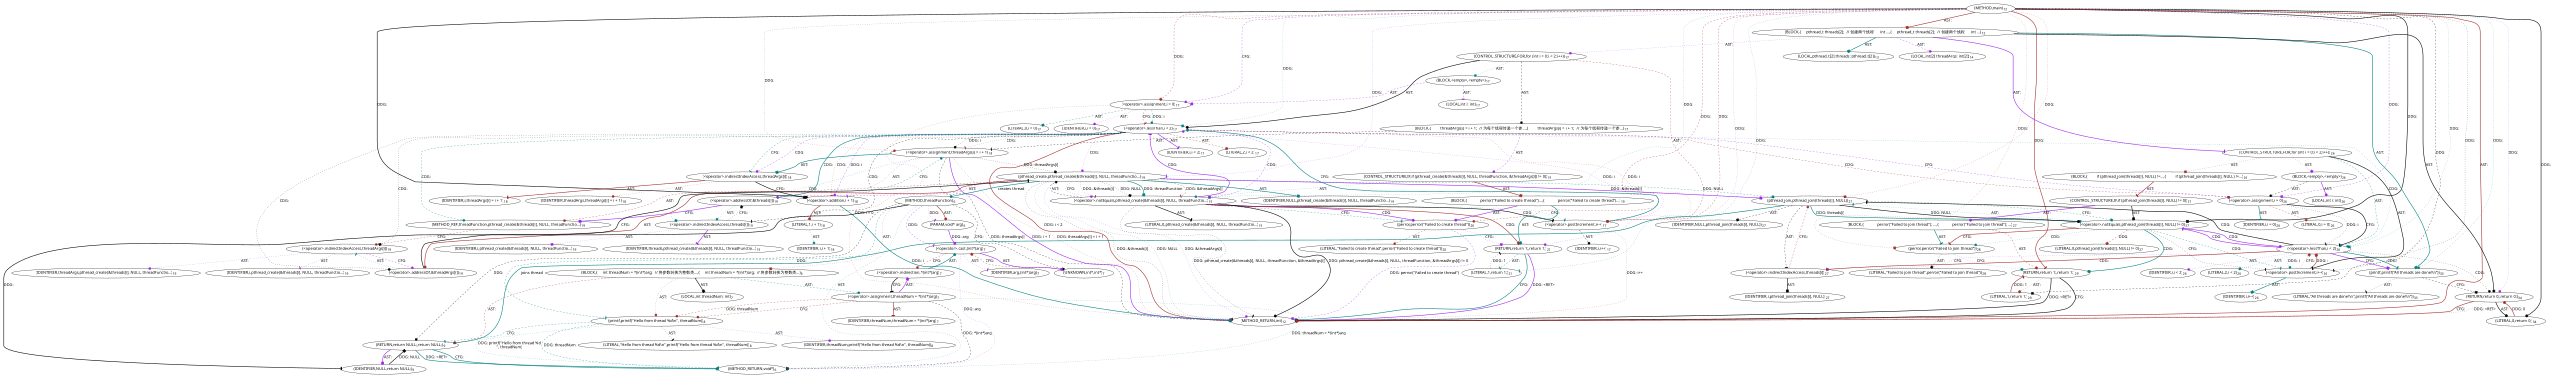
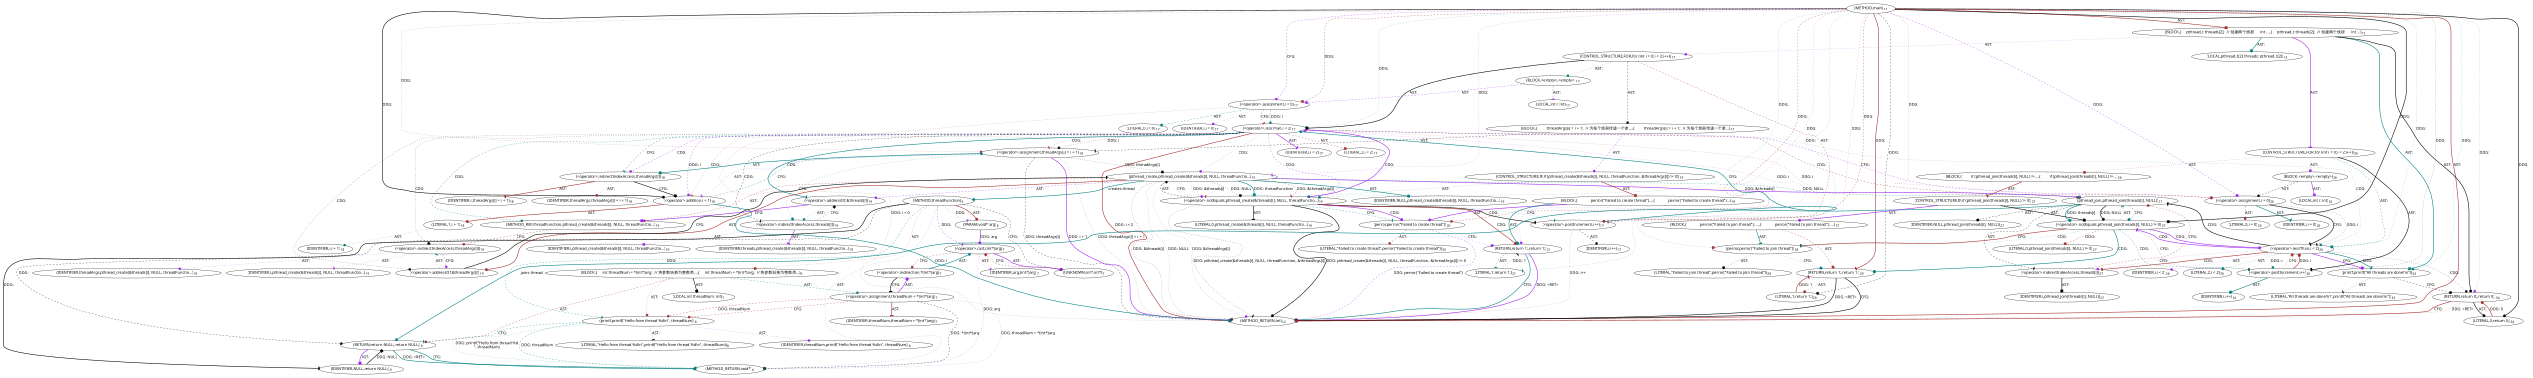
  digraph {
    fontname="Noto Sans"
    node [fontname="Noto Sans"]
    edge [arrowhead=dot color=teal fontname="Noto Sans" style=bold]
    n1 [label=<(METHOD,main)<SUB>12</SUB>>]
    n2 [label=<(BLOCK,{     pthread_t threads[2];  // 创建两个线程     int ...,{     pthread_t threads[2];  // 创建两个线程     int ...)<SUB>12</SUB>>]
    n3 [label=<(&lt;operator&gt;.assignment,i = 0)<SUB>17</SUB>>]
    n4 [label=<(&lt;operator&gt;.lessThan,i &lt; 2)<SUB>17</SUB>>]
    n5 [label=<(&lt;operator&gt;.postIncrement,i++)<SUB>17</SUB>>]
    n6 [label=<(&lt;operator&gt;.assignment,threadArgs[i] = i + 1)<SUB>18</SUB>>]
    n7 [label=<(&lt;operator&gt;.addition,i + 1)<SUB>18</SUB>>]
    n8 [label=<(&lt;operator&gt;.notEquals,pthread_create(&amp;threads[i], NULL, threadFunctio...)<SUB>19</SUB>>]
    n9 [label=<(pthread_create,pthread_create(&amp;threads[i], NULL, threadFunctio...)<SUB>19</SUB>>]
    n10 [label=<(perror,perror(&quot;Failed to create thread&quot;))<SUB>20</SUB>>]
    n11 [label=<(RETURN,return 1;,return 1;)<SUB>21</SUB>>]
    n12 [label=<(LITERAL,1,return 1;)<SUB>21</SUB>>]
    n13 [label=<(&lt;operator&gt;.assignment,i = 0)<SUB>26</SUB>>]
    n14 [label=<(&lt;operator&gt;.lessThan,i &lt; 2)<SUB>26</SUB>>]
    n15 [label=<(&lt;operator&gt;.postIncrement,i++)<SUB>26</SUB>>]
    n16 [label=<(&lt;operator&gt;.notEquals,pthread_join(threads[i], NULL) != 0)<SUB>27</SUB>>]
    n17 [label=<(pthread_join,pthread_join(threads[i], NULL))<SUB>27</SUB>>]
    n18 [label=<(perror,perror(&quot;Failed to join thread&quot;))<SUB>28</SUB>>]
    n19 [label=<(RETURN,return 1;,return 1;)<SUB>29</SUB>>]
    n20 [label=<(LITERAL,1,return 1;)<SUB>29</SUB>>]
    n21 [label=<(printf,printf(&quot;All threads are done!\n&quot;))<SUB>33</SUB>>]
    n22 [label=<(RETURN,return 0;,return 0;)<SUB>34</SUB>>]
    n23 [label=<(LITERAL,0,return 0;)<SUB>34</SUB>>]
    n24 [label=<(METHOD_RETURN,int)<SUB>12</SUB>>]
    n25 [label=<(LOCAL,pthread_t[2] threads: pthread_t[2])<SUB>13</SUB>>]
-   n26 [label=<(LOCAL,int[2] threadArgs: int[2])<SUB>14</SUB>>]
    n27 [label=<(CONTROL_STRUCTURE,FOR,for (int i = 0;i &lt; 2;i++))<SUB>17</SUB>>]
    n28 [label=<(CONTROL_STRUCTURE,FOR,for (int i = 0;i &lt; 2;i++))<SUB>26</SUB>>]
    n29 [label=<(IDENTIFIER,i,i = 0)<SUB>17</SUB>>]
    n30 [label=<(LITERAL,0,i = 0)<SUB>17</SUB>>]
    n31 [label=<(IDENTIFIER,i,i &lt; 2)<SUB>17</SUB>>]
    n32 [label=<(LITERAL,2,i &lt; 2)<SUB>17</SUB>>]
    n33 [label=<(&lt;operator&gt;.indirectIndexAccess,threadArgs[i])<SUB>18</SUB>>]
    n34 [label=<(&lt;operator&gt;.addressOf,&amp;threads[i])<SUB>19</SUB>>]
    n35 [label=<(&lt;operator&gt;.indirectIndexAccess,threads[i])<SUB>19</SUB>>]
    n36 [label=<(METHOD_REF,threadFunction,pthread_create(&amp;threads[i], NULL, threadFunctio...)<SUB>19</SUB>>]
    n37 [label=<(&lt;operator&gt;.addressOf,&amp;threadArgs[i])<SUB>19</SUB>>]
    n38 [label=<(&lt;operator&gt;.indirectIndexAccess,threadArgs[i])<SUB>19</SUB>>]
    n39 [label=<(IDENTIFIER,i,i++)<SUB>17</SUB>>]
    n40 [label=<(LITERAL,1,i + 1)<SUB>18</SUB>>]
    n41 [label=<(LITERAL,0,pthread_create(&amp;threads[i], NULL, threadFunctio...)<SUB>19</SUB>>]
    n42 [label=<(IDENTIFIER,NULL,pthread_create(&amp;threads[i], NULL, threadFunctio...)<SUB>19</SUB>>]
    n43 [label=<(METHOD,threadFunction)<SUB>6</SUB>>]
    n44 [label=<(LITERAL,&quot;Failed to create thread&quot;,perror(&quot;Failed to create thread&quot;))<SUB>20</SUB>>]
    n45 [label=<(IDENTIFIER,i,i = 0)<SUB>26</SUB>>]
    n46 [label=<(LITERAL,0,i = 0)<SUB>26</SUB>>]
    n47 [label=<(IDENTIFIER,i,i &lt; 2)<SUB>26</SUB>>]
    n48 [label=<(LITERAL,2,i &lt; 2)<SUB>26</SUB>>]
    n49 [label=<(&lt;operator&gt;.indirectIndexAccess,threads[i])<SUB>27</SUB>>]
    n50 [label=<(IDENTIFIER,i,i++)<SUB>26</SUB>>]
    n51 [label=<(LITERAL,0,pthread_join(threads[i], NULL) != 0)<SUB>27</SUB>>]
    n52 [label=<(IDENTIFIER,NULL,pthread_join(threads[i], NULL))<SUB>27</SUB>>]
    n53 [label=<(RETURN,return NULL;,return NULL;)<SUB>9</SUB>>]
    n54 [label=<(LITERAL,&quot;Failed to join thread&quot;,perror(&quot;Failed to join thread&quot;))<SUB>28</SUB>>]
    n55 [label=<(LITERAL,&quot;All threads are done!\n&quot;,printf(&quot;All threads are done!\n&quot;))<SUB>33</SUB>>]
    n56 [label=<(BLOCK,&lt;empty&gt;,&lt;empty&gt;)<SUB>17</SUB>>]
    n57 [label=<(BLOCK,{         threadArgs[i] = i + 1;  // 为每个线程传递一个参...,{         threadArgs[i] = i + 1;  // 为每个线程传递一个参...)<SUB>17</SUB>>]
    n58 [label=<(BLOCK,&lt;empty&gt;,&lt;empty&gt;)<SUB>26</SUB>>]
    n59 [label=<(BLOCK,{         if (pthread_join(threads[i], NULL) !=...,{         if (pthread_join(threads[i], NULL) !=...)<SUB>26</SUB>>]
    n60 [label=<(LOCAL,int i: int)<SUB>17</SUB>>]
    n61 [label=<(CONTROL_STRUCTURE,IF,if (pthread_create(&amp;threads[i], NULL, threadFunction, &amp;threadArgs[i]) != 0))<SUB>19</SUB>>]
    n62 [label=<(IDENTIFIER,threadArgs,threadArgs[i] = i + 1)<SUB>18</SUB>>]
    n63 [label=<(IDENTIFIER,i,threadArgs[i] = i + 1)<SUB>18</SUB>>]
    n64 [label=<(IDENTIFIER,threads,pthread_create(&amp;threads[i], NULL, threadFunctio...)<SUB>19</SUB>>]
    n65 [label=<(IDENTIFIER,i,pthread_create(&amp;threads[i], NULL, threadFunctio...)<SUB>19</SUB>>]
    n66 [label=<(IDENTIFIER,threadArgs,pthread_create(&amp;threads[i], NULL, threadFunctio...)<SUB>19</SUB>>]
    n67 [label=<(IDENTIFIER,i,pthread_create(&amp;threads[i], NULL, threadFunctio...)<SUB>19</SUB>>]
    n68 [label=<(BLOCK,{             perror(&quot;Failed to create thread&quot;)...,{             perror(&quot;Failed to create thread&quot;)...)<SUB>19</SUB>>]
    n69 [label=<(IDENTIFIER,i,i + 1)<SUB>18</SUB>>]
    n70 [label=<(PARAM,void* arg)<SUB>6</SUB>>]
    n71 [label=<(BLOCK,{     int threadNum = *(int*)arg;  // 将参数转换为整数类...,{     int threadNum = *(int*)arg;  // 将参数转换为整数类...)<SUB>6</SUB>>]
    n72 [label=<(&lt;operator&gt;.cast,(int*)arg)<SUB>7</SUB>>]
    n73 [label=<(UNKNOWN,int*,int*)<SUB>7</SUB>>]
    n74 [label=<(printf,printf(&quot;Hello from thread %d\n&quot;, threadNum))<SUB>8</SUB>>]
    n75 [label=<(IDENTIFIER,NULL,return NULL;)<SUB>9</SUB>>]
    n76 [label=<(METHOD_RETURN,void*)<SUB>6</SUB>>]
    n77 [label=<(LOCAL,int i: int)<SUB>26</SUB>>]
    n78 [label=<(CONTROL_STRUCTURE,IF,if (pthread_join(threads[i], NULL) != 0))<SUB>27</SUB>>]
    n79 [label=<(IDENTIFIER,i,pthread_join(threads[i], NULL))<SUB>27</SUB>>]
    n80 [label=<(BLOCK,{             perror(&quot;Failed to join thread&quot;); ...,{             perror(&quot;Failed to join thread&quot;); ...)<SUB>27</SUB>>]
    n81 [label=<(LOCAL,int threadNum: int)<SUB>7</SUB>>]
    n82 [label=<(&lt;operator&gt;.assignment,threadNum = *(int*)arg)<SUB>7</SUB>>]
    n83 [label=<(&lt;operator&gt;.indirection,*(int*)arg)<SUB>7</SUB>>]
    n84 [label=<(IDENTIFIER,arg,(int*)arg)<SUB>7</SUB>>]
    n85 [label=<(LITERAL,&quot;Hello from thread %d\n&quot;,printf(&quot;Hello from thread %d\n&quot;, threadNum))<SUB>8</SUB>>]
    n86 [label=<(IDENTIFIER,threadNum,printf(&quot;Hello from thread %d\n&quot;, threadNum))<SUB>8</SUB>>]
    n87 [label=<(IDENTIFIER,threadNum,threadNum = *(int*)arg)<SUB>7</SUB>>]
    n1 -> n2 [arrowhead=box color=brown label="AST: "]
    n1 -> n3 [color=purple label="CFG: " style=dashed]
    n1 -> n3 [arrowhead=box color=brown label="DDG: " style=dashed]
    n1 -> n4 [arrowhead=box label="DDG: " style=dotted]
    n1 -> n5 [arrowhead=tee color=brown label="DDG: " style=dashed]
    n1 -> n6 [color=brown label="DDG: " style=dotted]
    n1 -> n7 [color=black label="DDG: "]
    n1 -> n8 [arrowhead=box label="DDG: " style=dotted]
    n1 -> n9 [arrowhead=tee color=purple label="DDG: " style=dotted]
    n1 -> n10 [color=brown label="DDG: " style=dashed]
    n1 -> n11 [color=purple label="DDG: " style=dotted]
    n1 -> n12 [arrowhead=tee label="DDG: " style=dotted]
    n1 -> n13 [arrowhead=box color=purple label="DDG: " style=dashed]
    n1 -> n14 [arrowhead=box label="DDG: " style=dotted]
    n1 -> n15 [arrowhead=tee color=black label="DDG: " style=dotted]
    n1 -> n16 [arrowhead=box color=black label="DDG: "]
    n1 -> n17 [arrowhead=box color=brown label="DDG: " style=dotted]
    n1 -> n18 [arrowhead=box color=brown label="DDG: " style=dotted]
    n1 -> n19 [arrowhead=tee color=brown label="DDG: "]
    n1 -> n20 [arrowhead=box color=black label="DDG: " style=dashed]
    n1 -> n21 [label="DDG: " style=dotted]
    n1 -> n22 [color=purple label="DDG: " style=dotted]
    n1 -> n23 [color=black label="DDG: "]
    n1 -> n24 [arrowhead=tee color=brown label="AST: "]
    n2 -> n21 [arrowhead=box label="AST: "]
    n2 -> n22 [color=black label="AST: "]
    n2 -> n25 [arrowhead=box label="AST: "]
-   n2 -> n26 [color=purple label="AST: " style=dashed]
    n2 -> n27 [color=purple label="AST: " style=dotted]
    n2 -> n28 [arrowhead=tee color=purple label="AST: "]
    n3 -> n4 [arrowhead=tee color=brown label="CFG: " style=dashed]
    n3 -> n4 [label="DDG: i" style=dashed]
    n3 -> n24 [arrowhead=box color=brown label="DDG: i = 0" style=dotted]
    n3 -> n29 [color=purple label="AST: " style=dotted]
    n3 -> n30 [arrowhead=box label="AST: " style=dashed]
    n4 -> n5 [color=brown label="DDG: i" style=dotted]
    n4 -> n6 [color=black label="DDG: i" style=dotted]
    n4 -> n6 [arrowhead=tee color=brown label="CDG: " style=dotted]
    n4 -> n7 [color=purple label="DDG: i" style=dashed]
    n4 -> n7 [arrowhead=tee color=brown label="CDG: " style=dotted]
    n4 -> n8 [color=purple label="CDG: " style=dashed]
    n4 -> n9 [color=purple label="CDG: " style=dotted]
    n4 -> n13 [arrowhead=box color=purple label="CFG: " style=dashed]
    n4 -> n13 [color=brown label="CDG: " style=dashed]
    n4 -> n14 [label="CDG: " style=dotted]
    n4 -> n24 [arrowhead=tee color=brown label="DDG: i &lt; 2"]
    n4 -> n31 [arrowhead=tee color=purple label="AST: "]
    n4 -> n32 [arrowhead=box color=brown label="AST: " style=dashed]
    n4 -> n33 [arrowhead=tee label="CFG: " style=dashed]
    n4 -> n33 [color=purple label="CDG: " style=dashed]
    n4 -> n34 [arrowhead=tee label="CDG: "]
    n4 -> n35 [arrowhead=tee color=black label="CDG: " style=dashed]
    n4 -> n36 [label="CDG: " style=dashed]
    n4 -> n37 [color=black label="CDG: " style=dotted]
    n4 -> n38 [arrowhead=box color=black label="CDG: " style=dotted]
    n5 -> n4 [label="CFG: "]
    n5 -> n4 [color=purple label="DDG: i" style=dotted]
    n5 -> n24 [color=brown label="DDG: i++" style=dotted]
    n5 -> n39 [color=black label="AST: " style=dashed]
    n6 -> n7 [arrowhead=tee color=purple label="AST: " style=dotted]
    n6 -> n9 [arrowhead=box color=black label="DDG: threadArgs[i]" style=dotted]
    n6 -> n24 [color=black label="DDG: threadArgs[i]" style=dashed]
    n6 -> n24 [arrowhead=box color=purple label="DDG: i + 1"]
    n6 -> n24 [arrowhead=tee color=brown label="DDG: threadArgs[i] = i + 1" style=dotted]
    n6 -> n33 [arrowhead=box label="AST: "]
    n6 -> n35 [arrowhead=box label="CFG: " style=dotted]
    n7 -> n6 [label="CFG: " style=dashed]
    n7 -> n24 [arrowhead=tee label="DDG: i"]
    n7 -> n40 [color=brown label="AST: "]
    n8 -> n4 [arrowhead=tee color=purple label="CDG: "]
    n8 -> n5 [arrowhead=tee label="CFG: " style=dotted]
    n8 -> n5 [arrowhead=tee color=black label="CDG: "]
    n8 -> n9 [color=black label="AST: " style=dashed]
    n8 -> n10 [arrowhead=tee label="CFG: " style=dashed]
    n8 -> n10 [color=purple label="CDG: "]
    n8 -> n11 [arrowhead=box color=brown label="CDG: "]
    n8 -> n24 [arrowhead=tee color=black label="DDG: pthread_create(&amp;threads[i], NULL, threadFunction, &amp;threadArgs[i])" style=dotted]
    n8 -> n24 [color=black label="DDG: pthread_create(&amp;threads[i], NULL, threadFunction, &amp;threadArgs[i]) != 0"]
    n8 -> n41 [arrowhead=tee color=black label="AST: "]
    n9 -> n8 [color=purple label="CFG: " style=dotted]
    n9 -> n8 [arrowhead=tee color=brown label="DDG: &amp;threads[i]" style=dotted]
    n9 -> n8 [arrowhead=box color=black label="DDG: NULL" style=dotted]
    n9 -> n8 [arrowhead=box label="DDG: threadFunction"]
    n9 -> n8 [arrowhead=tee color=brown label="DDG: &amp;threadArgs[i]" style=dashed]
    n9 -> n17 [arrowhead=box color=purple label="DDG: &amp;threads[i]"]
    n9 -> n17 [arrowhead=box label="DDG: NULL" style=dashed]
    n9 -> n24 [arrowhead=tee color=black label="DDG: &amp;threads[i]" style=dotted]
    n9 -> n24 [arrowhead=box label="DDG: NULL" style=dotted]
    n9 -> n24 [color=purple label="DDG: &amp;threadArgs[i]" style=dotted]
    n9 -> n34 [color=purple label="AST: " style=dashed]
    n9 -> n36 [color=brown label="AST: " style=dashed]
    n9 -> n37 [color=brown label="AST: "]
    n9 -> n42 [arrowhead=box label="AST: "]
    n9 -> n43 [label="creates thread"]
    n10 -> n11 [arrowhead=box color=purple label="CFG: " style=dotted]
    n10 -> n24 [arrowhead=box color=purple label="DDG: perror(&quot;Failed to create thread&quot;)" style=dashed]
    n10 -> n44 [color=brown label="AST: " style=dashed]
    n11 -> n12 [arrowhead=tee label="AST: " style=dashed]
    n11 -> n24 [arrowhead=box label="CFG: "]
    n11 -> n24 [arrowhead=tee color=purple label="DDG: &lt;RET&gt;"]
    n12 -> n11 [arrowhead=tee color=black label="DDG: 1" style=dotted]
    n13 -> n14 [arrowhead=tee color=black label="CFG: "]
    n13 -> n14 [arrowhead=tee color=black label="DDG: i" style=dotted]
    n13 -> n45 [arrowhead=tee label="AST: "]
    n13 -> n46 [color=brown label="AST: " style=dashed]
    n14 -> n15 [label="DDG: i" style=dotted]
    n14 -> n16 [arrowhead=tee color=purple label="CDG: "]
    n14 -> n17 [arrowhead=tee color=black label="CDG: "]
    n14 -> n21 [arrowhead=box color=purple label="CFG: "]
    n14 -> n21 [arrowhead=tee label="CDG: "]
    n14 -> n22 [color=black label="CDG: " style=dotted]
    n14 -> n47 [color=purple label="AST: " style=dotted]
    n14 -> n48 [arrowhead=box label="AST: " style=dotted]
    n14 -> n49 [color=purple label="CFG: " style=dotted]
    n14 -> n49 [arrowhead=tee color=brown label="CDG: "]
    n15 -> n14 [arrowhead=box color=brown label="CFG: " style=dotted]
    n15 -> n14 [arrowhead=box color=brown label="DDG: i"]
    n15 -> n50 [arrowhead=box label="AST: "]
    n16 -> n14 [color=purple label="CDG: "]
    n16 -> n15 [arrowhead=tee color=black label="CFG: " style=dotted]
    n16 -> n15 [arrowhead=tee label="CDG: " style=dashed]
    n16 -> n17 [arrowhead=tee label="AST: " style=dotted]
    n16 -> n18 [arrowhead=tee color=brown label="CFG: "]
    n16 -> n18 [label="CDG: " style=dotted]
    n16 -> n19 [arrowhead=box label="CDG: "]
    n16 -> n51 [arrowhead=box color=brown label="DDG: " style=dashed]
    n17 -> n16 [arrowhead=box label="CFG: " style=dashed]
    n17 -> n16 [arrowhead=box label="DDG: threads[i]"]
    n17 -> n16 [color=black label="DDG: NULL"]
    n17 -> n49 [arrowhead=tee color=black label="AST: " style=dashed]
    n17 -> n52 [arrowhead=box color=black label="AST: " style=dashed]
    n17 -> n53 [label="joins thread"]
    n18 -> n19 [arrowhead=box label="CFG: " style=dotted]
    n18 -> n54 [arrowhead=box color=black label="AST: " style=dotted]
    n19 -> n20 [arrowhead=box color=brown label="AST: " style=dotted]
    n19 -> n24 [arrowhead=box color=black label="CFG: "]
    n19 -> n24 [color=black label="DDG: &lt;RET&gt;"]
    n20 -> n19 [arrowhead=tee color=brown label="DDG: 1"]
    n21 -> n22 [arrowhead=box color=black label="CFG: " style=dashed]
    n21 -> n55 [arrowhead=tee color=black label="AST: " style=dotted]
    n22 -> n23 [color=black label="AST: "]
    n22 -> n24 [color=brown label="CFG: "]
    n22 -> n24 [arrowhead=box color=brown label="DDG: &lt;RET&gt;" style=dotted]
    n23 -> n22 [color=brown label="DDG: 0"]
    n27 -> n4 [color=black label="AST: "]
    n27 -> n5 [color=brown label="AST: " style=dashed]
    n27 -> n56 [label="AST: " style=dotted]
    n27 -> n57 [color=black label="AST: " style=dashed]
    n28 -> n14 [label="AST: " style=dashed]
    n28 -> n15 [arrowhead=tee color=black label="AST: "]
    n28 -> n58 [arrowhead=box color=purple label="AST: " style=dotted]
    n28 -> n59 [arrowhead=box color=brown label="AST: " style=dotted]
    n33 -> n7 [arrowhead=box color=black label="CFG: "]
    n33 -> n62 [color=brown label="AST: " style=dotted]
    n33 -> n63 [arrowhead=tee color=brown label="AST: "]
    n34 -> n35 [label="AST: " style=dotted]
    n34 -> n36 [arrowhead=box color=purple label="CFG: "]
    n35 -> n34 [arrowhead=box color=black label="CFG: " style=dotted]
    n35 -> n64 [arrowhead=tee color=purple label="AST: "]
    n35 -> n65 [arrowhead=box color=purple label="AST: " style=dotted]
    n36 -> n38 [color=brown label="CFG: " style=dashed]
    n37 -> n9 [arrowhead=tee color=black label="CFG: "]
    n37 -> n38 [arrowhead=tee label="AST: " style=dotted]
    n38 -> n37 [color=purple label="CFG: " style=dashed]
    n38 -> n66 [color=purple label="AST: " style=dotted]
    n38 -> n67 [arrowhead=tee color=purple label="AST: " style=dotted]
    n40 -> n69 [label="AST: " style=dotted]
    n43 -> n53 [color=black label="DDG: " style=dashed]
    n43 -> n70 [color=brown label="AST: "]
    n43 -> n70 [arrowhead=tee color=purple label="DDG: " style=dotted]
    n43 -> n71 [arrowhead=box color=brown label="AST: " style=dotted]
    n43 -> n72 [arrowhead=tee color=purple label="DDG: " style=dashed]
    n43 -> n73 [arrowhead=box color=black label="CFG: " style=dashed]
    n43 -> n74 [arrowhead=tee label="DDG: " style=dashed]
    n43 -> n75 [arrowhead=tee color=black label="DDG: "]
    n43 -> n76 [arrowhead=tee label="AST: " style=dotted]
    n49 -> n17 [color=brown label="CFG: " style=dashed]
    n49 -> n79 [arrowhead=box color=black label="AST: "]
    n53 -> n75 [arrowhead=box color=purple label="AST: "]
    n53 -> n76 [label="CFG: "]
    n53 -> n76 [arrowhead=tee label="DDG: &lt;RET&gt;"]
    n56 -> n3 [arrowhead=box color=purple label="AST: " style=dashed]
    n56 -> n60 [arrowhead=tee color=purple label="AST: " style=dashed]
    n57 -> n6 [arrowhead=tee color=black label="AST: " style=dashed]
    n57 -> n61 [color=purple label="AST: " style=dashed]
    n58 -> n13 [color=black label="AST: " style=dashed]
    n58 -> n77 [color=purple label="AST: "]
    n59 -> n78 [arrowhead=tee color=brown label="AST: "]
    n61 -> n8 [label="AST: " style=dotted]
    n61 -> n68 [arrowhead=box color=brown label="AST: "]
    n68 -> n10 [color=purple label="AST: "]
    n68 -> n11 [arrowhead=box label="AST: "]
    n70 -> n72 [color=purple label="DDG: arg"]
    n71 -> n53 [color=brown label="AST: " style=dashed]
    n71 -> n74 [color=brown label="AST: " style=dotted]
    n71 -> n81 [arrowhead=box color=black label="AST: "]
    n71 -> n82 [label="AST: " style=dashed]
    n72 -> n73 [color=purple label="AST: "]
    n72 -> n76 [arrowhead=tee color=purple label="DDG: arg" style=dotted]
    n72 -> n83 [color=brown label="CFG: " style=dashed]
    n72 -> n84 [arrowhead=tee color=purple label="AST: " style=dotted]
    n73 -> n72 [arrowhead=box color=brown label="CFG: " style=dashed]
    n74 -> n53 [arrowhead=tee label="CFG: " style=dashed]
    n74 -> n76 [arrowhead=tee label="DDG: threadNum" style=dashed]
    n74 -> n76 [arrowhead=tee label="DDG: printf(&quot;Hello from thread %d\n&quot;, threadNum)" style=dotted]
    n74 -> n85 [arrowhead=tee color=black label="AST: " style=dotted]
    n74 -> n86 [color=purple label="AST: " style=dotted]
    n75 -> n53 [arrowhead=box color=black label="DDG: NULL"]
    n78 -> n16 [arrowhead=box color=black label="AST: "]
    n78 -> n80 [color=purple label="AST: "]
    n80 -> n18 [arrowhead=tee label="AST: "]
    n80 -> n19 [arrowhead=box color=brown label="AST: " style=dashed]
    n82 -> n74 [color=brown label="CFG: " style=dashed]
    n82 -> n74 [color=brown label="DDG: threadNum" style=dashed]
    n82 -> n76 [arrowhead=box color=black label="DDG: *(int*)arg" style=dashed]
    n82 -> n76 [arrowhead=tee label="DDG: threadNum = *(int*)arg" style=dotted]
    n82 -> n83 [arrowhead=box color=purple label="AST: "]
    n82 -> n87 [arrowhead=tee color=brown label="AST: "]
    n83 -> n72 [label="AST: "]
    n83 -> n82 [arrowhead=tee color=black label="CFG: "]
  }
